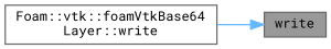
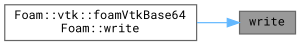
  digraph {
    rankdir=RL
    fontname="Roboto Mono"
    node [fontname="Roboto Mono" fontsize=10 shape=box style=filled]
    n1 [color=gray40 fillcolor=grey60 fontcolor=black height=0.2 label=write width=0.4]
-   n2 [color=grey40 fillcolor=white height=0.2 label="Foam::vtk::foamVtkBase64\lLayer::write" width=0.4]
+   n2 [color=grey40 fillcolor=white height=0.2 label="Foam::vtk::foamVtkBase64\lFoam::write" width=0.4]
    n1 -> n2 [color=steelblue1 dir=back fontname="Roboto Mono" fontsize=10 labelfontname=Helvetica labelfontsize=10 style=solid]
  }
